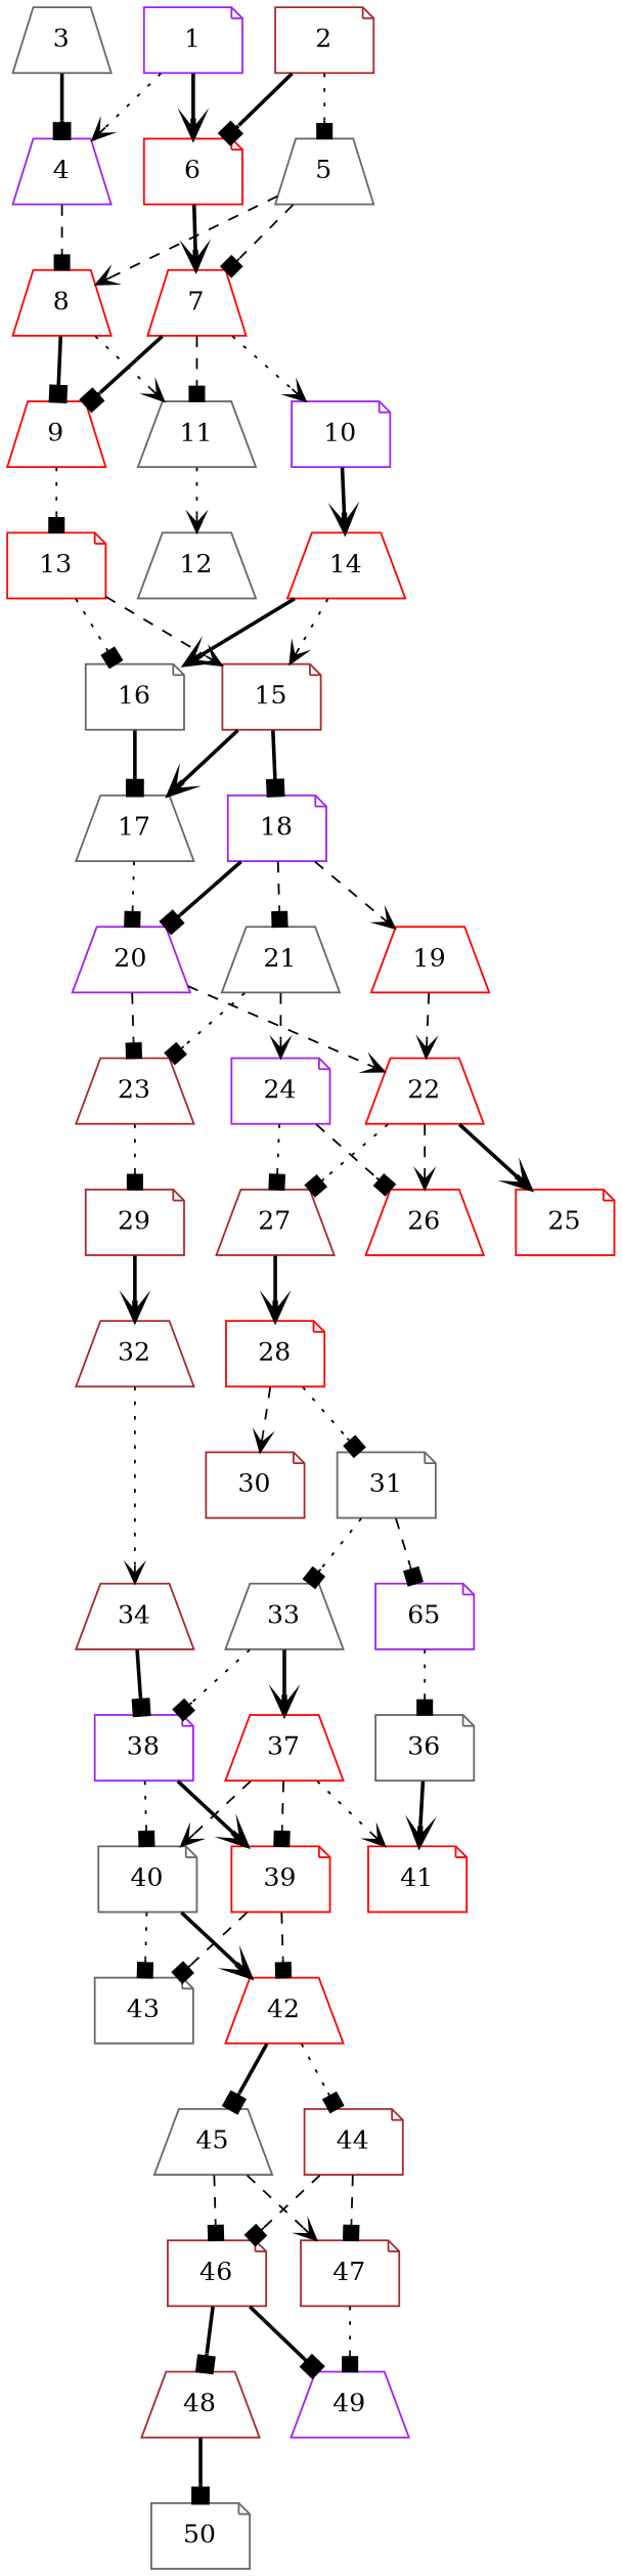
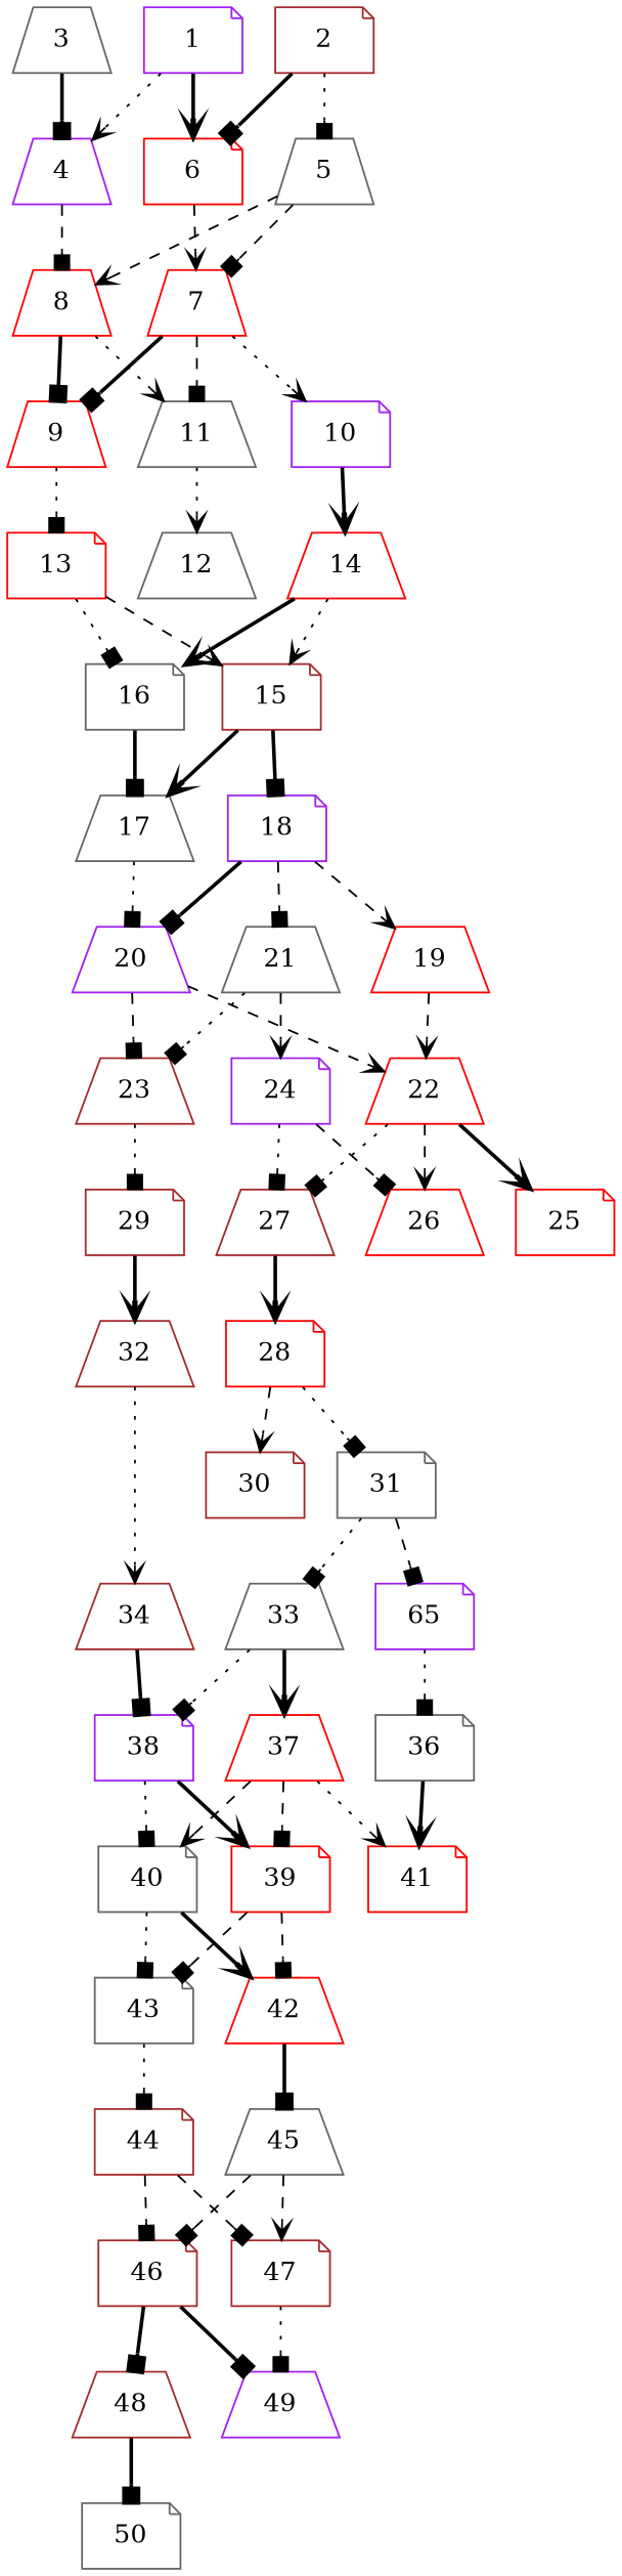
  digraph {
    node [alpha=0.14 color=red shape=note]
    edge [arrowhead=box style=dashed]
    1 [alpha=0.09 color=purple expect_size=40638464]
    4 [alpha=0.16 color=purple expect_size=45064192 shape=trapezium]
    6 [expect_size=24648704]
    8 [alpha=0.07 expect_size=24931328 shape=trapezium]
    7 [alpha=0.10 expect_size=13625344 shape=trapezium]
    9 [alpha=0.12 expect_size=24141824 shape=trapezium]
    11 [alpha=0.10 color=gray40 expect_size=36577280 shape=trapezium]
    10 [alpha=0.17 color=purple expect_size=27913216]
    2 [alpha=0.16 color=brown expect_size=24769536]
    5 [alpha=0.12 color=gray40 expect_size=32309248 shape=trapezium]
    3 [alpha=0.18 color=gray40 expect_size=12603392 shape=trapezium]
    13 [alpha=0.01 expect_size=46737408]
    12 [alpha=0.05 color=gray40 expect_size=9626624 shape=trapezium]
    14 [alpha=0.07 expect_size=43059200 shape=trapezium]
    15 [alpha=0.16 color=brown expect_size=33388544]
    16 [alpha=0.10 color=gray40 expect_size=15444992]
    17 [alpha=0.02 color=gray40 expect_size=49009664 shape=trapezium]
    18 [alpha=0.11 color=purple expect_size=25214976]
    20 [alpha=0.06 color=purple expect_size=22430720 shape=trapezium]
    19 [expect_size=41647104 shape=trapezium]
    21 [alpha=0.13 color=gray40 expect_size=16428032 shape=trapezium]
    22 [alpha=0.09 expect_size=41003008 shape=trapezium]
    23 [alpha=0.07 color=brown expect_size=5267456 shape=trapezium]
    24 [alpha=0.03 color=purple expect_size=6973440]
    25 [alpha=0.10 expect_size=22489088]
    26 [alpha=0.05 expect_size=13051904 shape=trapezium]
    27 [alpha=0.04 color=brown expect_size=35809280 shape=trapezium]
    29 [alpha=0.06 color=brown expect_size=18131968]
    28 [alpha=0.11 expect_size=40407040]
    32 [alpha=0.08 color=brown expect_size=48427008 shape=trapezium]
    30 [alpha=0.10 color=brown expect_size=50570240]
    31 [alpha=0.08 color=gray40 expect_size=17412096]
    34 [alpha=0.19 color=brown expect_size=38616064 shape=trapezium]
    33 [alpha=0.06 color=gray40 expect_size=21583872 shape=trapezium]
    n35 [alpha=0.04 color=purple expect_size=44973056 label=65]
    37 [alpha=0.02 expect_size=31897600 shape=trapezium]
    38 [alpha=0.19 color=purple expect_size=40254464]
    36 [color=gray40 expect_size=20535296]
    41 [alpha=0.15 expect_size=8870912]
    39 [alpha=0.11 expect_size=18109440]
    40 [alpha=0.11 color=gray40 expect_size=31548416]
    42 [expect_size=28595200 shape=trapezium]
    43 [color=gray40 expect_size=47921152]
    44 [color=brown expect_size=13970432]
    45 [alpha=0.01 color=gray40 expect_size=11746304 shape=trapezium]
    46 [alpha=0.12 color=brown expect_size=22209536]
    47 [alpha=0.15 color=brown expect_size=8376320]
    48 [color=brown expect_size=14013440 shape=trapezium]
    49 [alpha=0.18 color=purple expect_size=11908096 shape=trapezium]
    50 [alpha=0.01 color=gray40 expect_size=38464512]
    1 -> 4 [arrowhead=vee style=dotted]
    1 -> 6 [arrowhead=vee style=bold]
    4 -> 8
-   6 -> 7 [arrowhead=vee style=bold]
+   6 -> 7 [arrowhead=vee]
    8 -> 9 [style=bold]
    8 -> 11 [arrowhead=vee style=dotted]
    7 -> 9 [style=bold]
    7 -> 11
    7 -> 10 [arrowhead=vee style=dotted]
    9 -> 13 [style=dotted]
    11 -> 12 [arrowhead=vee style=dotted]
    10 -> 14 [arrowhead=vee style=bold]
    2 -> 6 [style=bold]
    2 -> 5 [style=dotted]
    5 -> 8 [arrowhead=vee]
    5 -> 7
    3 -> 4 [style=bold]
    13 -> 15 [arrowhead=vee]
    13 -> 16 [style=dotted]
    14 -> 15 [arrowhead=vee style=dotted]
    14 -> 16 [arrowhead=vee style=bold]
    15 -> 17 [arrowhead=vee style=bold]
    15 -> 18 [style=bold]
    16 -> 17 [style=bold]
    17 -> 20 [style=dotted]
    18 -> 20 [style=bold]
    18 -> 19 [arrowhead=vee]
    18 -> 21
    20 -> 22 [arrowhead=vee]
    20 -> 23
    19 -> 22 [arrowhead=vee]
    21 -> 23 [style=dotted]
    21 -> 24 [arrowhead=vee]
    22 -> 25 [arrowhead=vee style=bold]
    22 -> 26 [arrowhead=vee]
    22 -> 27 [style=dotted]
    23 -> 29 [style=dotted]
    24 -> 26
    24 -> 27 [style=dotted]
    27 -> 28 [arrowhead=vee style=bold]
    29 -> 32 [arrowhead=vee style=bold]
    28 -> 30 [arrowhead=vee]
    28 -> 31 [style=dotted]
    32 -> 34 [arrowhead=vee style=dotted]
    31 -> 33 [style=dotted]
    31 -> n35
    34 -> 38 [style=bold]
    33 -> 37 [arrowhead=vee style=bold]
    33 -> 38 [style=dotted]
    n35 -> 36 [style=dotted]
    37 -> 41 [arrowhead=vee style=dotted]
    37 -> 39
    37 -> 40 [arrowhead=vee]
    38 -> 39 [arrowhead=vee style=bold]
    38 -> 40 [style=dotted]
    36 -> 41 [arrowhead=vee style=bold]
    39 -> 42
    39 -> 43
    40 -> 42 [arrowhead=vee style=bold]
    40 -> 43 [style=dotted]
-   42 -> 44 [style=dotted]
+   43 -> 44 [style=dotted]
    42 -> 45 [style=bold]
    44 -> 46
    44 -> 47
    45 -> 46
    45 -> 47 [arrowhead=vee]
    46 -> 48 [style=bold]
    46 -> 49 [style=bold]
    47 -> 49 [style=dotted]
    48 -> 50 [style=bold]
  }
